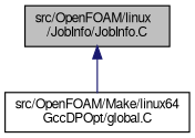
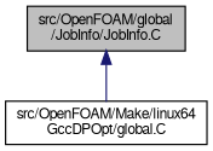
  digraph {
    node [color=black fontname=FreeSans fontsize=10 shape=record]
-   n1 [fillcolor=grey75 fontcolor=black height=0.2 label="src/OpenFOAM/linux\l/JobInfo/JobInfo.C" style=filled width=0.4]
+   n1 [fillcolor=grey75 fontcolor=black height=0.2 label="src/OpenFOAM/global\l/JobInfo/JobInfo.C" style=filled width=0.4]
    n2 [height=0.2 label="src/OpenFOAM/Make/linux64\lGccDPOpt/global.C" width=0.4]
    n1 -> n2 [color=midnightblue dir=back fontname=FreeSans fontsize=10 labelfontname=FreeSans labelfontsize=10 style=solid]
  }
